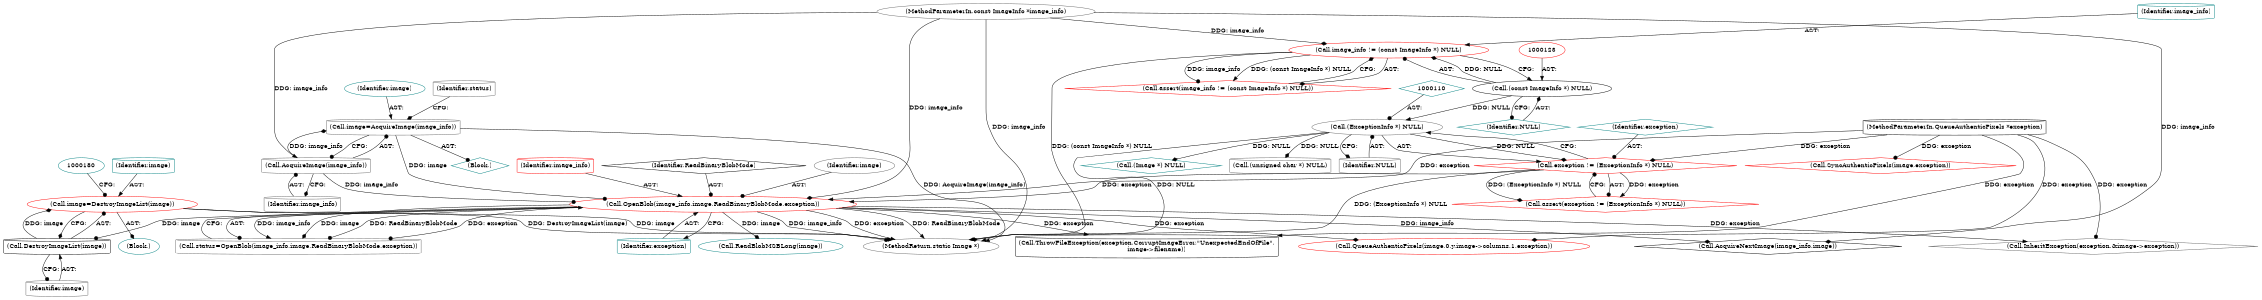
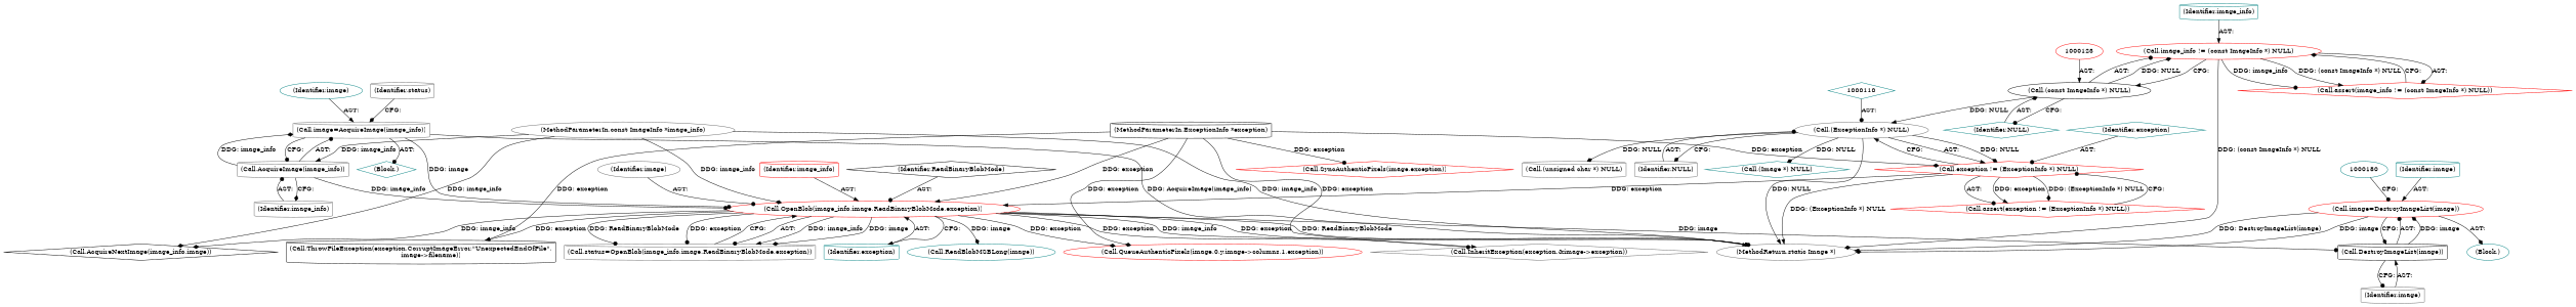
  digraph {
    node [color=gray40 shape=cylinder]
    edge [arrowhead=normal]
    n1 [color=red label="(Call,image=DestroyImageList(image))" shape=ellipse]
    n2 [color=black label="(Call,DestroyImageList(image))"]
    n3 [label="(MethodReturn,static Image *)" shape=ellipse]
    n4 [color=teal label="(Block,)" shape=ellipse]
    n5 [label="(Identifier,image)"]
    n6 [color=red label="(Call,OpenBlob(image_info,image,ReadBinaryBlobMode,exception))" shape=ellipse]
    n7 [label="(Call,status=OpenBlob(image_info,image,ReadBinaryBlobMode,exception))"]
    n8 [color=black label="(Call,ThrowFileException(exception,CorruptImageError,\"UnexpectedEndOfFile\",\n          image->filename))"]
    n9 [color=teal label="(Identifier,exception)"]
    n10 [color=black label="(Call,AcquireNextImage(image_info,image))" shape=diamond]
    n11 [color=teal label="(Call,ReadBlobMSBLong(image))" shape=ellipse]
    n12 [color=red label="(Call,QueueAuthenticPixels(image,0,y,image->columns,1,exception))" shape=ellipse]
    n13 [label="(Call,InheritException(exception,&image->exception))" shape=diamond]
    n14 [label="(Call,AcquireImage(image_info))"]
    n15 [label="(Call,image=AcquireImage(image_info))"]
    n16 [label="(Identifier,image_info)"]
    n17 [color=teal label="(Block,)" shape=diamond]
    n18 [color=red label="(Call,image_info != (const ImageInfo *) NULL)" shape=ellipse]
    n19 [color=black label="(Call,(const ImageInfo *) NULL)" shape=ellipse]
    n20 [color=red label="(Call,assert(image_info != (const ImageInfo *) NULL))" shape=diamond]
    n21 [label="(Call,(ExceptionInfo *) NULL)" shape=ellipse]
    n22 [color=teal label="(Identifier,NULL)" shape=diamond]
    n23 [label="(MethodParameterIn,const ImageInfo *image_info)" shape=ellipse]
    n24 [color=red label="(Call,exception != (ExceptionInfo *) NULL)" shape=diamond]
    n25 [label="(Call,(unsigned char *) NULL)"]
    n26 [label="(Identifier,NULL)"]
    n27 [color=teal label="(Call,(Image *) NULL)" shape=diamond]
    n28 [color=red label="(Call,assert(exception != (ExceptionInfo *) NULL))" shape=diamond]
-   n29 [color=black label="(MethodParameterIn,QueueAuthenticPixels *exception)"]
+   n29 [color=black label="(MethodParameterIn,ExceptionInfo *exception)"]
    n30 [color=red label="(Call,SyncAuthenticPixels(image,exception))" shape=diamond]
    n31 [color=teal label="(Identifier,image)"]
    n32 [label="(Identifier,status)"]
    n33 [color=red label="(Identifier,image_info)"]
    n34 [color=black label="(Identifier,ReadBinaryBlobMode)" shape=diamond]
    n35 [color=teal label="(Identifier,exception)" shape=diamond]
    n36 [label="(Identifier,image)" shape=ellipse]
    n37 [color=teal label="(Identifier,image)" shape=ellipse]
    n38 [color=teal label="(Identifier,image_info)"]
    1000180 [color=teal shape=ellipse]
    1000123 [color=red shape=ellipse]
    n41 [color=teal label=1000110 shape=diamond]
    n1 -> n2 [arrowhead=diamond label="CFG: "]
    n1 -> n3 [label="DDG: DestroyImageList(image)"]
    n1 -> n3 [arrowhead=diamond label="DDG: image"]
    n1 -> n4 [arrowhead=diamond label="AST: "]
    n2 -> n1 [arrowhead=dot label="AST: "]
    n2 -> n1 [arrowhead=diamond label="DDG: image"]
    n2 -> n5 [arrowhead=dot label="CFG: "]
    n5 -> n2 [label="AST: "]
    n6 -> n2 [arrowhead=dot label="DDG: image"]
    n6 -> n3 [label="DDG: exception"]
    n6 -> n3 [label="DDG: ReadBinaryBlobMode"]
    n6 -> n3 [arrowhead=dot label="DDG: image_info"]
    n6 -> n7 [arrowhead=dot label="AST: "]
    n6 -> n7 [label="DDG: image_info"]
    n6 -> n7 [arrowhead=diamond label="DDG: image"]
    n6 -> n7 [arrowhead=dot label="DDG: ReadBinaryBlobMode"]
    n6 -> n7 [arrowhead=dot label="DDG: exception"]
    n6 -> n8 [label="DDG: exception"]
    n6 -> n9 [label="CFG: "]
    n6 -> n10 [arrowhead=diamond label="DDG: image_info"]
    n6 -> n11 [arrowhead=diamond label="DDG: image"]
    n6 -> n12 [arrowhead=diamond label="DDG: exception"]
    n6 -> n13 [label="DDG: exception"]
    n7 -> n6 [label="CFG: "]
    n9 -> n6 [label="AST: "]
    n14 -> n6 [arrowhead=dot label="DDG: image_info"]
    n14 -> n15 [arrowhead=dot label="AST: "]
    n14 -> n15 [arrowhead=diamond label="DDG: image_info"]
    n14 -> n16 [arrowhead=diamond label="CFG: "]
    n15 -> n3 [label="DDG: AcquireImage(image_info)"]
    n15 -> n6 [arrowhead=dot label="DDG: image"]
    n15 -> n14 [arrowhead=dot label="CFG: "]
    n15 -> n17 [arrowhead=dot label="AST: "]
    n16 -> n14 [arrowhead=dot label="AST: "]
    n18 -> n3 [arrowhead=diamond label="DDG: (const ImageInfo *) NULL"]
    n18 -> n19 [label="CFG: "]
    n18 -> n20 [arrowhead=diamond label="AST: "]
    n18 -> n20 [arrowhead=dot label="DDG: image_info"]
    n18 -> n20 [label="DDG: (const ImageInfo *) NULL"]
    n19 -> n18 [arrowhead=dot label="AST: "]
    n19 -> n18 [arrowhead=diamond label="DDG: NULL"]
    n19 -> n21 [label="DDG: NULL"]
    n19 -> n22 [arrowhead=dot label="CFG: "]
    n20 -> n18 [arrowhead=diamond label="CFG: "]
    n21 -> n3 [label="DDG: NULL"]
    n21 -> n24 [label="AST: "]
    n21 -> n24 [arrowhead=diamond label="DDG: NULL"]
    n21 -> n25 [arrowhead=diamond label="DDG: NULL"]
    n21 -> n26 [arrowhead=diamond label="CFG: "]
    n21 -> n27 [arrowhead=diamond label="DDG: NULL"]
    n22 -> n19 [arrowhead=diamond label="AST: "]
    n23 -> n3 [label="DDG: image_info"]
    n23 -> n6 [arrowhead=diamond label="DDG: image_info"]
    n23 -> n10 [arrowhead=diamond label="DDG: image_info"]
    n23 -> n14 [label="DDG: image_info"]
-   n23 -> n18 [arrowhead=diamond label="DDG: image_info"]
    n24 -> n3 [label="DDG: (ExceptionInfo *) NULL"]
    n24 -> n6 [label="DDG: exception"]
    n24 -> n21 [label="CFG: "]
    n24 -> n28 [arrowhead=dot label="AST: "]
    n24 -> n28 [label="DDG: exception"]
    n24 -> n28 [arrowhead=diamond label="DDG: (ExceptionInfo *) NULL"]
    n26 -> n21 [arrowhead=dot label="AST: "]
    n28 -> n24 [arrowhead=dot label="CFG: "]
    n29 -> n6 [label="DDG: exception"]
    n29 -> n8 [label="DDG: exception"]
    n29 -> n12 [arrowhead=diamond label="DDG: exception"]
    n29 -> n13 [arrowhead=dot label="DDG: exception"]
    n29 -> n24 [arrowhead=diamond label="DDG: exception"]
    n29 -> n30 [arrowhead=dot label="DDG: exception"]
    n31 -> n1 [label="AST: "]
    n32 -> n15 [arrowhead=diamond label="CFG: "]
    n33 -> n6 [label="AST: "]
    n34 -> n6 [arrowhead=dot label="AST: "]
    n35 -> n24 [arrowhead=dot label="AST: "]
    n36 -> n6 [arrowhead=dot label="AST: "]
    n37 -> n15 [label="AST: "]
    n38 -> n18 [label="AST: "]
    1000180 -> n1 [arrowhead=dot label="CFG: "]
    1000123 -> n19 [label="AST: "]
    n41 -> n21 [arrowhead=dot label="AST: "]
  }
